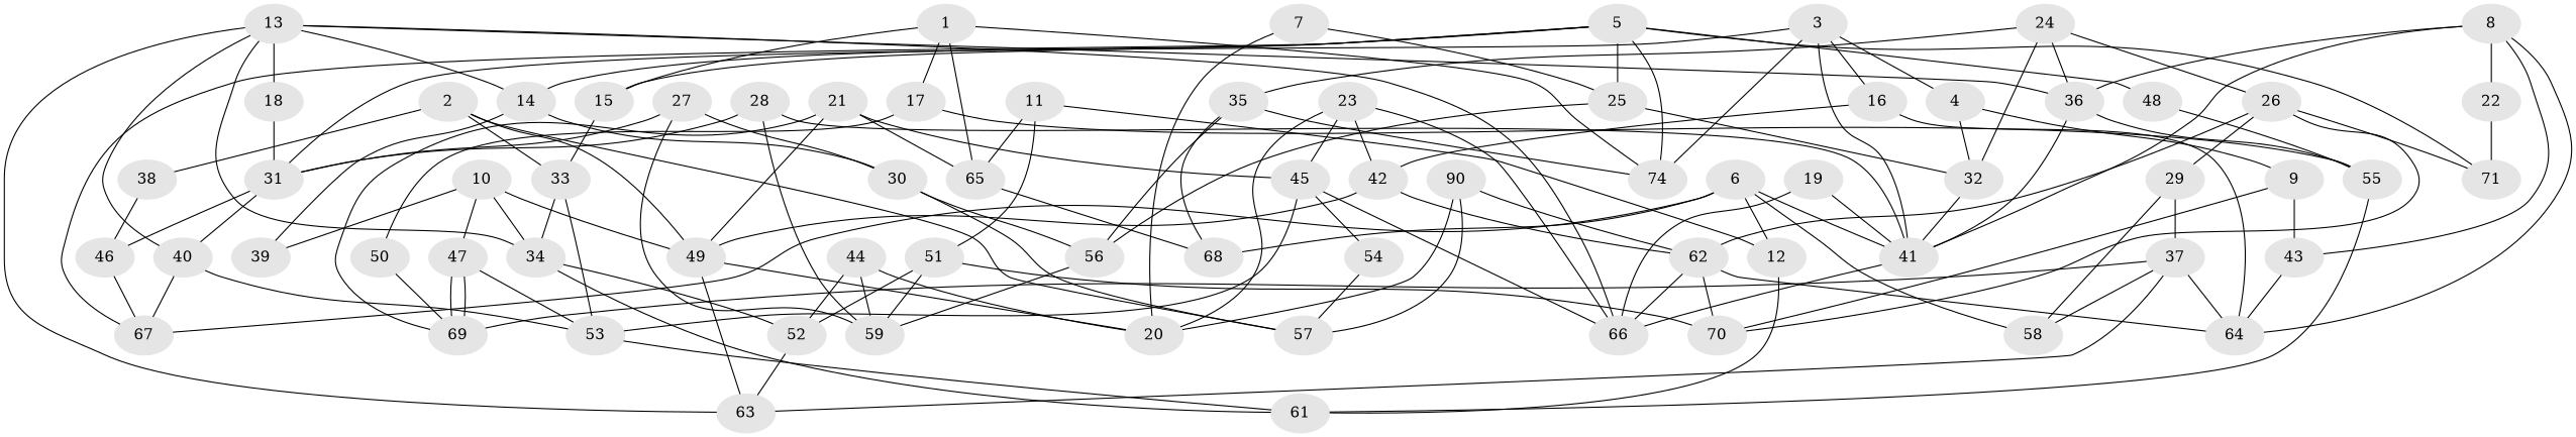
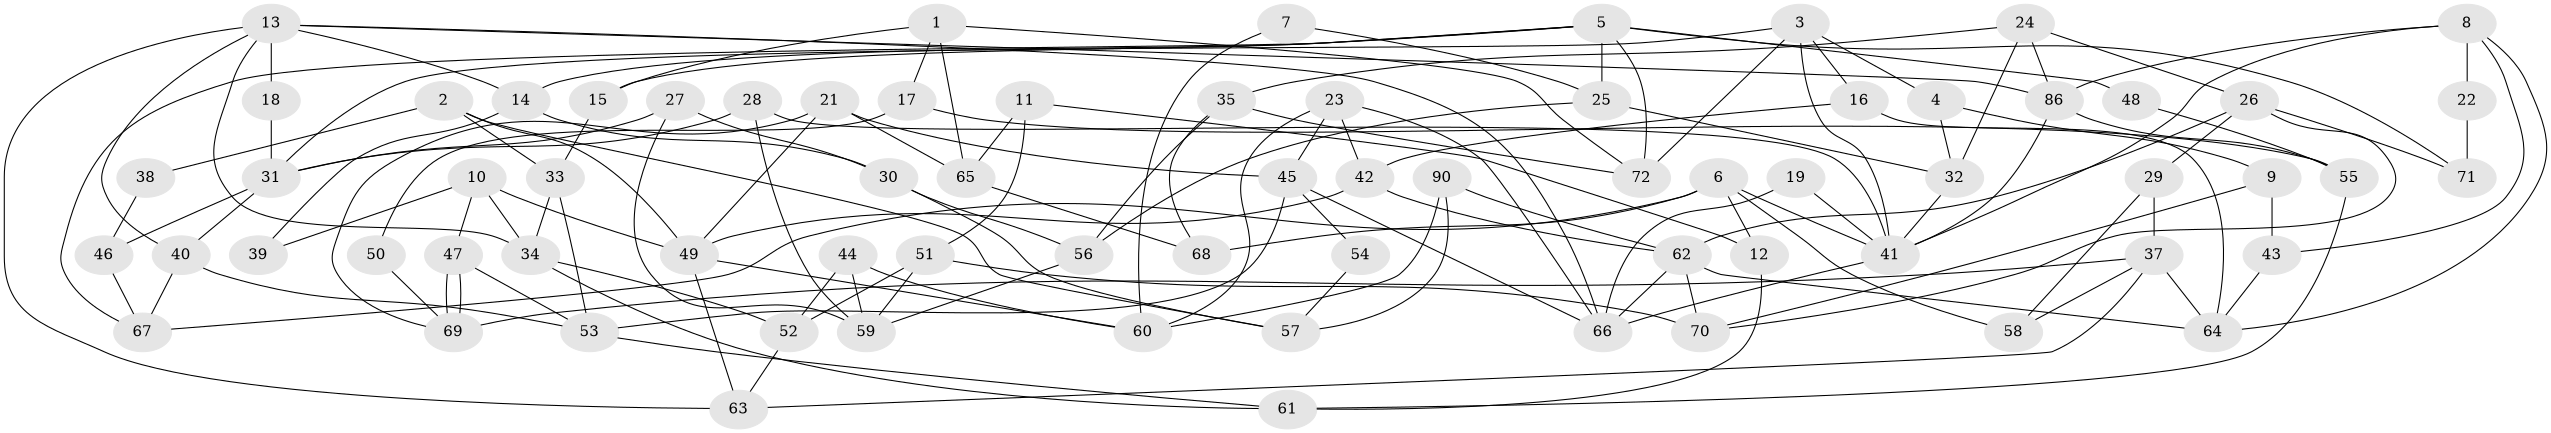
  graph {
    node [color=gray90 style=filled]
    1
    15
    17
    65
-   72 [label=74]
+   72
    33
    50
    55
    68
    2
    38
    49
    57
    34
    53
    46
-   60 [label=20]
+   60
    63
    3
    4
    16
    31
    41
    9
    32
    64
    42
    40
    66
    43
    70
    5
    14
    25
    48
    67
    71
    39
    30
    56
    6
    12
    58
    61
    7
    8
    22
-   36
+   36 [label=86]
    10
    47
    52
    69
    11
    51
    59
    13
    18
    62
    19
    n60 [label=90]
    21
    45
    54
    23
    24
    26
    35
    29
    37
    27
    28
    44
    1 -- 15
    1 -- 17
    1 -- 65
    1 -- 72
    15 -- 33
    17 -- 50
    17 -- 55
    65 -- 68
    33 -- 34
    33 -- 53
    50 -- 69
    55 -- 61
    2 -- 33
    2 -- 38
    2 -- 49
    2 -- 57
    38 -- 46
    49 -- 60
    49 -- 63
    34 -- 61
    34 -- 52
    53 -- 61
    46 -- 67
    3 -- 72
    3 -- 4
    3 -- 16
    3 -- 31
    3 -- 41
    4 -- 9
    4 -- 32
    16 -- 64
    16 -- 42
    31 -- 46
    31 -- 40
    41 -- 66
    9 -- 43
    9 -- 70
    32 -- 41
    42 -- 49
    42 -- 62
    40 -- 53
    40 -- 67
    43 -- 64
    5 -- 15
    5 -- 72
    5 -- 14
    5 -- 25
    5 -- 48
    5 -- 67
    5 -- 71
    14 -- 39
    14 -- 30
    25 -- 32
    25 -- 56
    48 -- 55
    30 -- 57
    30 -- 56
    56 -- 59
    6 -- 68
    6 -- 41
    6 -- 67
    6 -- 12
    6 -- 58
    12 -- 61
    7 -- 60
    7 -- 25
    8 -- 41
    8 -- 64
    8 -- 43
    8 -- 22
    8 -- 36
    22 -- 71
    36 -- 55
    36 -- 41
    10 -- 49
    10 -- 34
    10 -- 39
    10 -- 47
    47 -- 53
    47 -- 69
    47 -- 69
    52 -- 63
    11 -- 65
    11 -- 12
    11 -- 51
    51 -- 70
    51 -- 52
    51 -- 59
    13 -- 34
    13 -- 63
    13 -- 40
    13 -- 66
    13 -- 14
    13 -- 36
    13 -- 18
    18 -- 31
    62 -- 64
    62 -- 66
    62 -- 70
    19 -- 41
    19 -- 66
    n60 -- 57
    n60 -- 60
    n60 -- 62
    21 -- 65
    21 -- 49
    21 -- 69
    21 -- 45
    45 -- 53
    45 -- 66
    45 -- 54
    54 -- 57
    23 -- 60
    23 -- 42
    23 -- 66
    23 -- 45
    24 -- 32
    24 -- 36
    24 -- 26
    24 -- 35
    26 -- 70
    26 -- 71
    26 -- 62
    26 -- 29
    35 -- 72
    35 -- 68
    35 -- 56
    29 -- 58
    29 -- 37
    37 -- 63
    37 -- 64
    37 -- 58
    37 -- 69
    27 -- 31
    27 -- 30
    27 -- 59
    28 -- 31
    28 -- 41
    28 -- 59
    44 -- 60
    44 -- 52
    44 -- 59
  }
